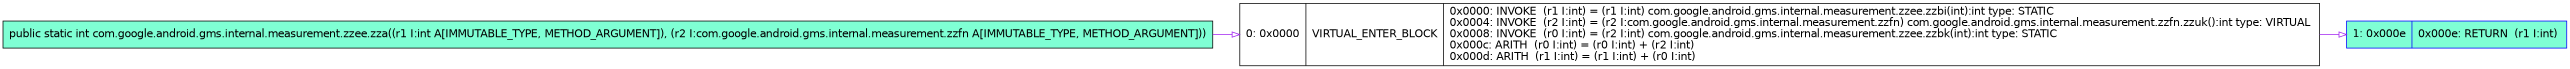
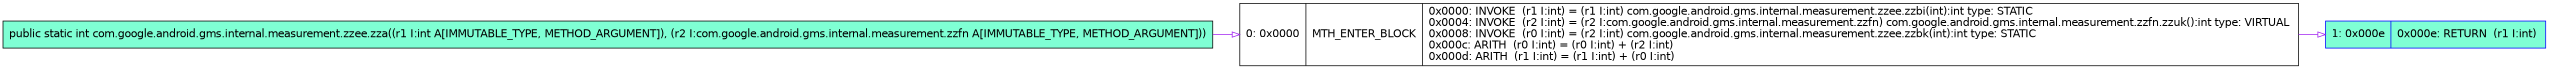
  digraph {
    rankdir=LR
    fontname="DejaVu Sans"
    node [shape=record style=filled fillcolor=aquamarine color=black fontname="DejaVu Sans"]
    edge [color=purple arrowhead=onormal fontname="DejaVu Sans"]
-   n1 [label="{0\:\ 0x0000|VIRTUAL_ENTER_BLOCK\l|0x0000: INVOKE  (r1 I:int) = (r1 I:int) com.google.android.gms.internal.measurement.zzee.zzbi(int):int type: STATIC \l0x0004: INVOKE  (r2 I:int) = (r2 I:com.google.android.gms.internal.measurement.zzfn) com.google.android.gms.internal.measurement.zzfn.zzuk():int type: VIRTUAL \l0x0008: INVOKE  (r0 I:int) = (r2 I:int) com.google.android.gms.internal.measurement.zzee.zzbk(int):int type: STATIC \l0x000c: ARITH  (r0 I:int) = (r0 I:int) + (r2 I:int) \l0x000d: ARITH  (r1 I:int) = (r1 I:int) + (r0 I:int) \l}" fillcolor=white]
+   n1 [label="{0\:\ 0x0000|MTH_ENTER_BLOCK\l|0x0000: INVOKE  (r1 I:int) = (r1 I:int) com.google.android.gms.internal.measurement.zzee.zzbi(int):int type: STATIC \l0x0004: INVOKE  (r2 I:int) = (r2 I:com.google.android.gms.internal.measurement.zzfn) com.google.android.gms.internal.measurement.zzfn.zzuk():int type: VIRTUAL \l0x0008: INVOKE  (r0 I:int) = (r2 I:int) com.google.android.gms.internal.measurement.zzee.zzbk(int):int type: STATIC \l0x000c: ARITH  (r0 I:int) = (r0 I:int) + (r2 I:int) \l0x000d: ARITH  (r1 I:int) = (r1 I:int) + (r0 I:int) \l}" fillcolor=white]
    n2 [label="{1\:\ 0x000e|0x000e: RETURN  (r1 I:int) \l}" color=blue]
    n3 [label="{public static int com.google.android.gms.internal.measurement.zzee.zza((r1 I:int A[IMMUTABLE_TYPE, METHOD_ARGUMENT]), (r2 I:com.google.android.gms.internal.measurement.zzfn A[IMMUTABLE_TYPE, METHOD_ARGUMENT])) }"]
    n1 -> n2
    n3 -> n1
  }
